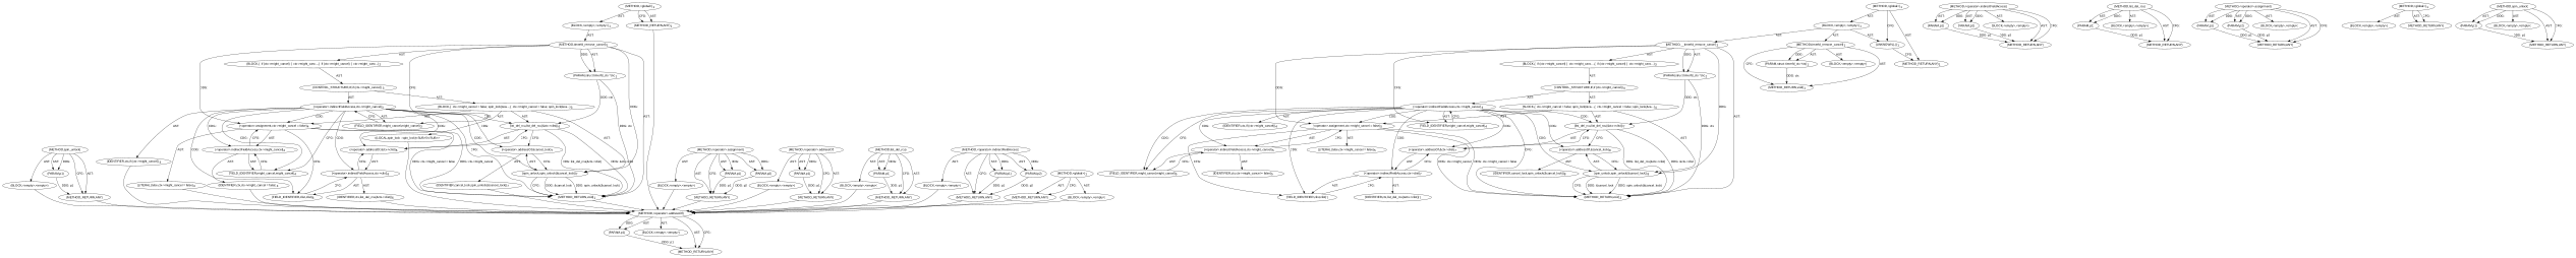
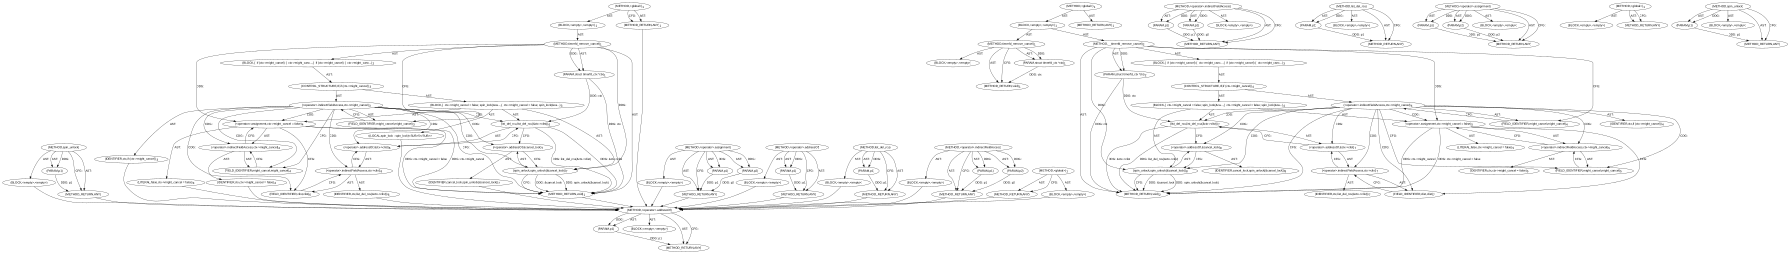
  digraph {
    fontname="Liberation Sans"
    node [fontname="Liberation Sans"]
    edge [fontname="Liberation Sans"]
    n1 [label=<(METHOD,spin_unlock)>]
    n2 [label=<(PARAM,p1)>]
    n3 [label=<(BLOCK,&lt;empty&gt;,&lt;empty&gt;)>]
    n4 [label=<(METHOD_RETURN,ANY)>]
    n5 [label=<(METHOD,&lt;operator&gt;.addressOf)>]
    n6 [label=<(PARAM,p1)>]
    n7 [label=<(BLOCK,&lt;empty&gt;,&lt;empty&gt;)>]
    n8 [label=<(METHOD_RETURN,ANY)>]
    n9 [label=<(METHOD,&lt;global&gt;)<SUB>1</SUB>>]
    n10 [label=<(BLOCK,&lt;empty&gt;,&lt;empty&gt;)<SUB>1</SUB>>]
    n11 [label=<(METHOD_RETURN,ANY)<SUB>1</SUB>>]
    n12 [label=<(METHOD,timerfd_remove_cancel)<SUB>1</SUB>>]
    n13 [label=<(PARAM,struct timerfd_ctx *ctx)<SUB>1</SUB>>]
    n14 [label=<(BLOCK,{  	if (ctx-&gt;might_cancel) {  		ctx-&gt;might_canc...,{  	if (ctx-&gt;might_cancel) {  		ctx-&gt;might_canc...)<SUB>2</SUB>>]
    n15 [label=<(FIELD_IDENTIFIER,might_cancel,might_cancel)<SUB>3</SUB>>]
    n16 [label=<(&lt;operator&gt;.assignment,ctx-&gt;might_cancel = false)<SUB>4</SUB>>]
    n17 [label=<(spin_unlock,spin_unlock(&amp;cancel_lock))<SUB>7</SUB>>]
    n18 [label=<(METHOD_RETURN,void)<SUB>1</SUB>>]
    n19 [label=<(list_del_rcu,list_del_rcu(&amp;ctx-&gt;clist))<SUB>6</SUB>>]
    n20 [label=<(CONTROL_STRUCTURE,IF,if (ctx-&gt;might_cancel))<SUB>3</SUB>>]
    n21 [label=<(&lt;operator&gt;.indirectFieldAccess,ctx-&gt;might_cancel)<SUB>3</SUB>>]
    n22 [label=<(&lt;operator&gt;.indirectFieldAccess,ctx-&gt;might_cancel)<SUB>4</SUB>>]
    n23 [label=<(FIELD_IDENTIFIER,clist,clist)<SUB>6</SUB>>]
    n24 [label=<(LITERAL,false,ctx-&gt;might_cancel = false)<SUB>4</SUB>>]
    n25 [label=<(&lt;operator&gt;.addressOf,&amp;cancel_lock)<SUB>7</SUB>>]
    n26 [label=<(&lt;operator&gt;.addressOf,&amp;ctx-&gt;clist)<SUB>6</SUB>>]
    n27 [label=<(BLOCK,{  		ctx-&gt;might_cancel = false; 		spin_lock(&amp;ca...,{  		ctx-&gt;might_cancel = false; 		spin_lock(&amp;ca...)<SUB>3</SUB>>]
    n28 [label=<(IDENTIFIER,ctx,if (ctx-&gt;might_cancel))<SUB>3</SUB>>]
    n29 [label=<(FIELD_IDENTIFIER,might_cancel,might_cancel)<SUB>4</SUB>>]
    n30 [label=<(&lt;operator&gt;.indirectFieldAccess,ctx-&gt;clist)<SUB>6</SUB>>]
    n31 [label="<(LOCAL,spin_lock : spin_lock)<SUB>5</SUB>>"]
    n32 [label=<(IDENTIFIER,ctx,ctx-&gt;might_cancel = false)<SUB>4</SUB>>]
    n33 [label=<(IDENTIFIER,ctx,list_del_rcu(&amp;ctx-&gt;clist))<SUB>6</SUB>>]
    n34 [label=<(IDENTIFIER,cancel_lock,spin_unlock(&amp;cancel_lock))<SUB>7</SUB>>]
    n35 [label=<(METHOD,&lt;operator&gt;.assignment)>]
    n36 [label=<(PARAM,p1)>]
    n37 [label=<(PARAM,p2)>]
    n38 [label=<(BLOCK,&lt;empty&gt;,&lt;empty&gt;)>]
    n39 [label=<(METHOD_RETURN,ANY)>]
    n40 [label=<(METHOD,&lt;operator&gt;.addressOf)>]
    n41 [label=<(PARAM,p1)>]
    n42 [label=<(BLOCK,&lt;empty&gt;,&lt;empty&gt;)>]
    n43 [label=<(METHOD_RETURN,ANY)>]
    n44 [label=<(METHOD,list_del_rcu)>]
    n45 [label=<(PARAM,p1)>]
    n46 [label=<(BLOCK,&lt;empty&gt;,&lt;empty&gt;)>]
    n47 [label=<(METHOD_RETURN,ANY)>]
    n48 [label=<(METHOD,&lt;operator&gt;.indirectFieldAccess)>]
    n49 [label=<(PARAM,p1)>]
    n50 [label=<(PARAM,p2)>]
    n51 [label=<(BLOCK,&lt;empty&gt;,&lt;empty&gt;)>]
    n52 [label=<(METHOD_RETURN,ANY)>]
    n53 [label=<(METHOD,&lt;global&gt;)<SUB>1</SUB>>]
    n54 [label=<(BLOCK,&lt;empty&gt;,&lt;empty&gt;)>]
    n55 [label=<(METHOD_RETURN,ANY)>]
    n56 [label=<(METHOD,&lt;global&gt;)<SUB>1</SUB>>]
    n57 [label=<(BLOCK,&lt;empty&gt;,&lt;empty&gt;)<SUB>1</SUB>>]
-   n58 [label=<(UNKNOWN,),))<SUB>1</SUB>>]
    n59 [label=<(METHOD_RETURN,ANY)<SUB>1</SUB>>]
    n60 [label=<(METHOD,timerfd_remove_cancel)<SUB>1</SUB>>]
    n61 [label=<(METHOD,__timerfd_remove_cancel)<SUB>2</SUB>>]
    n62 [label=<(PARAM,struct timerfd_ctx *ctx)<SUB>1</SUB>>]
    n63 [label=<(BLOCK,&lt;empty&gt;,&lt;empty&gt;)>]
    n64 [label=<(METHOD_RETURN,void)<SUB>1</SUB>>]
    n65 [label=<(PARAM,struct timerfd_ctx *ctx)<SUB>2</SUB>>]
    n66 [label=<(BLOCK,{  	if (ctx-&gt;might_cancel) {  		ctx-&gt;might_canc...,{  	if (ctx-&gt;might_cancel) {  		ctx-&gt;might_canc...)<SUB>3</SUB>>]
    n67 [label=<(FIELD_IDENTIFIER,might_cancel,might_cancel)<SUB>4</SUB>>]
    n68 [label=<(&lt;operator&gt;.assignment,ctx-&gt;might_cancel = false)<SUB>5</SUB>>]
    n69 [label=<(spin_unlock,spin_unlock(&amp;cancel_lock))<SUB>8</SUB>>]
    n70 [label=<(METHOD_RETURN,void)<SUB>2</SUB>>]
    n71 [label=<(list_del_rcu,list_del_rcu(&amp;ctx-&gt;clist))<SUB>7</SUB>>]
    n72 [label=<(CONTROL_STRUCTURE,IF,if (ctx-&gt;might_cancel))<SUB>4</SUB>>]
    n73 [label=<(&lt;operator&gt;.indirectFieldAccess,ctx-&gt;might_cancel)<SUB>4</SUB>>]
    n74 [label=<(&lt;operator&gt;.indirectFieldAccess,ctx-&gt;might_cancel)<SUB>5</SUB>>]
    n75 [label=<(FIELD_IDENTIFIER,clist,clist)<SUB>7</SUB>>]
    n76 [label=<(LITERAL,false,ctx-&gt;might_cancel = false)<SUB>5</SUB>>]
    n77 [label=<(&lt;operator&gt;.addressOf,&amp;cancel_lock)<SUB>8</SUB>>]
    n78 [label=<(&lt;operator&gt;.addressOf,&amp;ctx-&gt;clist)<SUB>7</SUB>>]
    n79 [label=<(BLOCK,{  		ctx-&gt;might_cancel = false; 		spin_lock(&amp;ca...,{  		ctx-&gt;might_cancel = false; 		spin_lock(&amp;ca...)<SUB>4</SUB>>]
    n80 [label=<(IDENTIFIER,ctx,if (ctx-&gt;might_cancel))<SUB>4</SUB>>]
    n81 [label=<(FIELD_IDENTIFIER,might_cancel,might_cancel)<SUB>5</SUB>>]
    n82 [label=<(&lt;operator&gt;.indirectFieldAccess,ctx-&gt;clist)<SUB>7</SUB>>]
    n83 [label=<(IDENTIFIER,ctx,ctx-&gt;might_cancel = false)<SUB>5</SUB>>]
    n84 [label=<(IDENTIFIER,ctx,list_del_rcu(&amp;ctx-&gt;clist))<SUB>7</SUB>>]
    n85 [label=<(IDENTIFIER,cancel_lock,spin_unlock(&amp;cancel_lock))<SUB>8</SUB>>]
    n86 [label=<(METHOD,&lt;operator&gt;.indirectFieldAccess)>]
    n87 [label=<(PARAM,p1)>]
    n88 [label=<(PARAM,p2)>]
    n89 [label=<(BLOCK,&lt;empty&gt;,&lt;empty&gt;)>]
    n90 [label=<(METHOD_RETURN,ANY)>]
    n91 [label=<(METHOD,list_del_rcu)>]
    n92 [label=<(PARAM,p1)>]
    n93 [label=<(BLOCK,&lt;empty&gt;,&lt;empty&gt;)>]
    n94 [label=<(METHOD_RETURN,ANY)>]
    n95 [label=<(METHOD,&lt;operator&gt;.assignment)>]
    n96 [label=<(PARAM,p1)>]
    n97 [label=<(PARAM,p2)>]
    n98 [label=<(BLOCK,&lt;empty&gt;,&lt;empty&gt;)>]
    n99 [label=<(METHOD_RETURN,ANY)>]
    n100 [label=<(METHOD,&lt;global&gt;)<SUB>1</SUB>>]
    n101 [label=<(BLOCK,&lt;empty&gt;,&lt;empty&gt;)>]
    n102 [label=<(METHOD_RETURN,ANY)>]
    n103 [label=<(METHOD,spin_unlock)>]
    n104 [label=<(PARAM,p1)>]
    n105 [label=<(BLOCK,&lt;empty&gt;,&lt;empty&gt;)>]
    n106 [label=<(METHOD_RETURN,ANY)>]
    n1 -> n2 [label="AST: "]
    n1 -> n2 [label="DDG: "]
    n1 -> n3 [label="AST: "]
    n1 -> n4 [label="AST: "]
    n1 -> n4 [label="CFG: "]
    n2 -> n4 [label="DDG: p1"]
    n3 -> n5
    n4 -> n5
    n5 -> n6 [label="AST: "]
    n5 -> n6 [label="DDG: "]
    n5 -> n7 [label="AST: "]
    n5 -> n8 [label="AST: "]
    n5 -> n8 [label="CFG: "]
    n6 -> n8 [label="DDG: p1"]
    n9 -> n10 [label="AST: "]
    n9 -> n11 [label="AST: "]
    n9 -> n11 [label="CFG: "]
    n10 -> n12 [label="AST: "]
    n11 -> n5
    n12 -> n13 [label="AST: "]
    n12 -> n13 [label="DDG: "]
    n12 -> n14 [label="AST: "]
    n12 -> n15 [label="CFG: "]
    n12 -> n16 [label="DDG: "]
    n12 -> n17 [label="DDG: "]
    n12 -> n18 [label="AST: "]
    n13 -> n18 [label="DDG: ctx"]
    n13 -> n19 [label="DDG: ctx"]
    n14 -> n20 [label="AST: "]
    n15 -> n21 [label="CFG: "]
    n16 -> n18 [label="DDG: ctx-&gt;might_cancel"]
    n16 -> n18 [label="DDG: ctx-&gt;might_cancel = false"]
    n16 -> n22 [label="AST: "]
    n16 -> n23 [label="CFG: "]
    n16 -> n24 [label="AST: "]
    n17 -> n18 [label="CFG: "]
    n17 -> n18 [label="DDG: &amp;cancel_lock"]
    n17 -> n18 [label="DDG: spin_unlock(&amp;cancel_lock)"]
    n17 -> n25 [label="AST: "]
    n18 -> n5
    n19 -> n18 [label="DDG: &amp;ctx-&gt;clist"]
    n19 -> n18 [label="DDG: list_del_rcu(&amp;ctx-&gt;clist)"]
    n19 -> n25 [label="CFG: "]
    n19 -> n26 [label="AST: "]
    n20 -> n21 [label="AST: "]
    n20 -> n27 [label="AST: "]
    n21 -> n15 [label="AST: "]
    n21 -> n16 [label="CDG: "]
    n21 -> n17 [label="CDG: "]
    n21 -> n18 [label="CFG: "]
    n21 -> n19 [label="CDG: "]
    n21 -> n22 [label="CDG: "]
    n21 -> n23 [label="CDG: "]
    n21 -> n25 [label="CDG: "]
    n21 -> n26 [label="CDG: "]
    n21 -> n28 [label="AST: "]
    n21 -> n29 [label="CFG: "]
    n21 -> n29 [label="CDG: "]
    n21 -> n30 [label="CDG: "]
    n22 -> n16 [label="CFG: "]
    n22 -> n29 [label="AST: "]
    n22 -> n32 [label="AST: "]
    n23 -> n30 [label="CFG: "]
    n24 -> n5
    n25 -> n17 [label="CFG: "]
    n25 -> n34 [label="AST: "]
    n26 -> n19 [label="CFG: "]
    n26 -> n30 [label="AST: "]
    n27 -> n16 [label="AST: "]
    n27 -> n17 [label="AST: "]
    n27 -> n19 [label="AST: "]
    n27 -> n31 [label="AST: "]
    n28 -> n5
    n29 -> n22 [label="CFG: "]
    n30 -> n23 [label="AST: "]
    n30 -> n26 [label="CFG: "]
    n30 -> n33 [label="AST: "]
    n31 -> n5
    n32 -> n5
    n33 -> n5
    n34 -> n5
    n35 -> n36 [label="AST: "]
    n35 -> n36 [label="DDG: "]
    n35 -> n37 [label="AST: "]
    n35 -> n37 [label="DDG: "]
    n35 -> n38 [label="AST: "]
    n35 -> n39 [label="AST: "]
    n35 -> n39 [label="CFG: "]
    n36 -> n39 [label="DDG: p1"]
    n37 -> n39 [label="DDG: p2"]
    n38 -> n5
    n39 -> n5
    n40 -> n41 [label="AST: "]
    n40 -> n41 [label="DDG: "]
    n40 -> n42 [label="AST: "]
    n40 -> n43 [label="AST: "]
    n40 -> n43 [label="CFG: "]
    n41 -> n43 [label="DDG: p1"]
    n42 -> n5
    n43 -> n5
    n44 -> n45 [label="AST: "]
    n44 -> n45 [label="DDG: "]
    n44 -> n46 [label="AST: "]
    n44 -> n47 [label="AST: "]
    n44 -> n47 [label="CFG: "]
    n45 -> n47 [label="DDG: p1"]
    n46 -> n5
    n47 -> n5
    n48 -> n49 [label="AST: "]
    n48 -> n49 [label="DDG: "]
    n48 -> n50 [label="AST: "]
    n48 -> n50 [label="DDG: "]
    n48 -> n51 [label="AST: "]
    n48 -> n52 [label="AST: "]
    n48 -> n52 [label="CFG: "]
    n49 -> n52 [label="DDG: p1"]
    n50 -> n52 [label="DDG: p2"]
    n51 -> n5
    n52 -> n5
    n53 -> n54 [label="AST: "]
    n53 -> n55 [label="AST: "]
    n53 -> n55 [label="CFG: "]
    n54 -> n5
    n55 -> n5
    n56 -> n57 [label="AST: "]
-   n56 -> n58 [label="CFG: "]
    n56 -> n59 [label="AST: "]
-   n57 -> n58 [label="AST: "]
    n57 -> n60 [label="AST: "]
    n57 -> n61 [label="AST: "]
-   n58 -> n59 [label="CFG: "]
    n60 -> n62 [label="AST: "]
    n60 -> n62 [label="DDG: "]
    n60 -> n63 [label="AST: "]
    n60 -> n64 [label="AST: "]
    n60 -> n64 [label="CFG: "]
    n61 -> n65 [label="AST: "]
    n61 -> n65 [label="DDG: "]
    n61 -> n66 [label="AST: "]
    n61 -> n67 [label="CFG: "]
    n61 -> n68 [label="DDG: "]
    n61 -> n69 [label="DDG: "]
    n61 -> n70 [label="AST: "]
    n62 -> n64 [label="DDG: ctx"]
    n65 -> n70 [label="DDG: ctx"]
    n65 -> n71 [label="DDG: ctx"]
    n66 -> n72 [label="AST: "]
    n67 -> n73 [label="CFG: "]
    n68 -> n70 [label="DDG: ctx-&gt;might_cancel"]
    n68 -> n70 [label="DDG: ctx-&gt;might_cancel = false"]
    n68 -> n74 [label="AST: "]
    n68 -> n75 [label="CFG: "]
    n68 -> n76 [label="AST: "]
    n69 -> n70 [label="CFG: "]
    n69 -> n70 [label="DDG: &amp;cancel_lock"]
    n69 -> n70 [label="DDG: spin_unlock(&amp;cancel_lock)"]
    n69 -> n77 [label="AST: "]
    n71 -> n70 [label="DDG: &amp;ctx-&gt;clist"]
    n71 -> n70 [label="DDG: list_del_rcu(&amp;ctx-&gt;clist)"]
    n71 -> n77 [label="CFG: "]
    n71 -> n78 [label="AST: "]
    n72 -> n73 [label="AST: "]
    n72 -> n79 [label="AST: "]
    n73 -> n67 [label="AST: "]
    n73 -> n68 [label="CDG: "]
    n73 -> n69 [label="CDG: "]
    n73 -> n70 [label="CFG: "]
    n73 -> n71 [label="CDG: "]
    n73 -> n74 [label="CDG: "]
    n73 -> n75 [label="CDG: "]
    n73 -> n77 [label="CDG: "]
    n73 -> n78 [label="CDG: "]
    n73 -> n80 [label="AST: "]
    n73 -> n81 [label="CFG: "]
    n73 -> n81 [label="CDG: "]
    n73 -> n82 [label="CDG: "]
    n74 -> n68 [label="CFG: "]
    n74 -> n81 [label="AST: "]
    n74 -> n83 [label="AST: "]
    n75 -> n82 [label="CFG: "]
    n77 -> n69 [label="CFG: "]
    n77 -> n85 [label="AST: "]
    n78 -> n71 [label="CFG: "]
    n78 -> n82 [label="AST: "]
    n79 -> n68 [label="AST: "]
    n79 -> n69 [label="AST: "]
    n79 -> n71 [label="AST: "]
    n81 -> n74 [label="CFG: "]
    n82 -> n75 [label="AST: "]
    n82 -> n78 [label="CFG: "]
    n82 -> n84 [label="AST: "]
    n86 -> n87 [label="AST: "]
    n86 -> n87 [label="DDG: "]
    n86 -> n88 [label="AST: "]
    n86 -> n88 [label="DDG: "]
    n86 -> n89 [label="AST: "]
    n86 -> n90 [label="AST: "]
    n86 -> n90 [label="CFG: "]
    n87 -> n90 [label="DDG: p1"]
    n88 -> n90 [label="DDG: p2"]
    n91 -> n92 [label="AST: "]
    n91 -> n92 [label="DDG: "]
    n91 -> n93 [label="AST: "]
    n91 -> n94 [label="AST: "]
    n91 -> n94 [label="CFG: "]
    n92 -> n94 [label="DDG: p1"]
    n95 -> n96 [label="AST: "]
    n95 -> n96 [label="DDG: "]
    n95 -> n97 [label="AST: "]
    n95 -> n97 [label="DDG: "]
    n95 -> n98 [label="AST: "]
    n95 -> n99 [label="AST: "]
    n95 -> n99 [label="CFG: "]
    n96 -> n99 [label="DDG: p1"]
    n97 -> n99 [label="DDG: p2"]
    n100 -> n101 [label="AST: "]
    n100 -> n102 [label="AST: "]
    n100 -> n102 [label="CFG: "]
    n103 -> n104 [label="AST: "]
    n103 -> n104 [label="DDG: "]
    n103 -> n105 [label="AST: "]
    n103 -> n106 [label="AST: "]
    n103 -> n106 [label="CFG: "]
    n104 -> n106 [label="DDG: p1"]
  }
